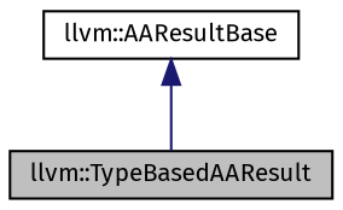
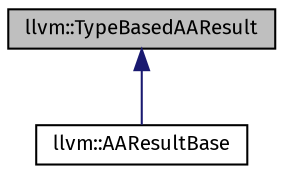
  digraph {
    fontname="Fira Sans"
    node [color=black fontname="Fira Sans" fontsize=10 shape=record]
    n1 [fillcolor=grey75 fontcolor=black height=0.2 label="llvm::TypeBasedAAResult" style=filled width=0.4]
    n2 [height=0.2 label="llvm::AAResultBase" width=0.4]
-   n2 -> n1 [color=midnightblue dir=back fontname="Fira Sans" fontsize=10 labelfontname=Helvetica labelfontsize=10 style=solid]
+   n1 -> n2 [color=midnightblue dir=back fontname="Fira Sans" fontsize=10 labelfontname=Helvetica labelfontsize=10 style=solid]
  }
